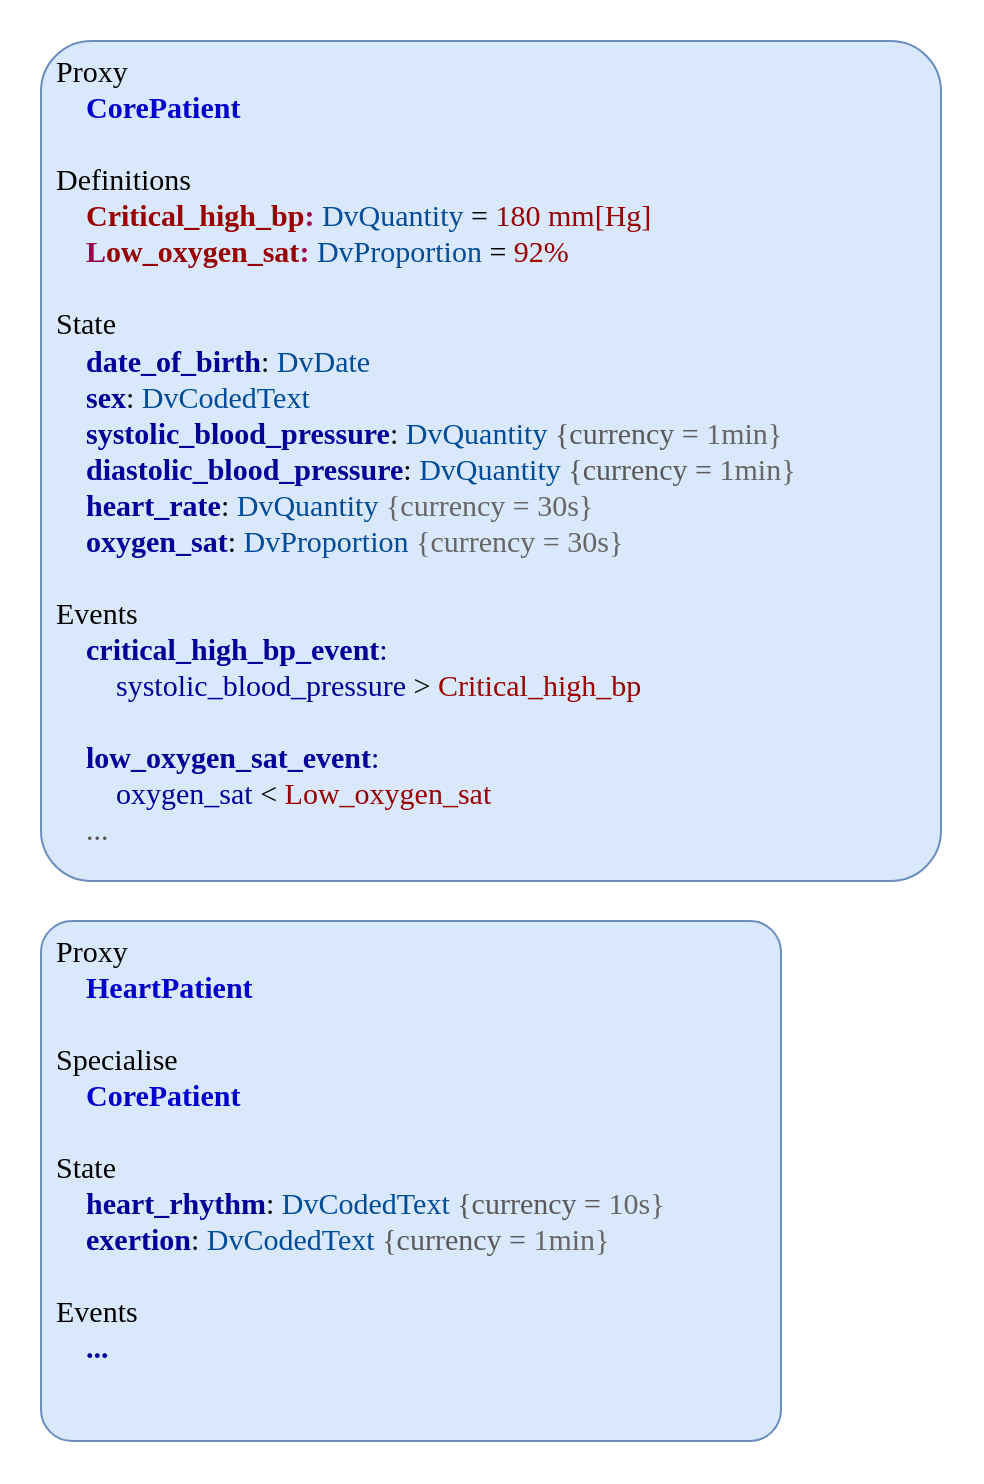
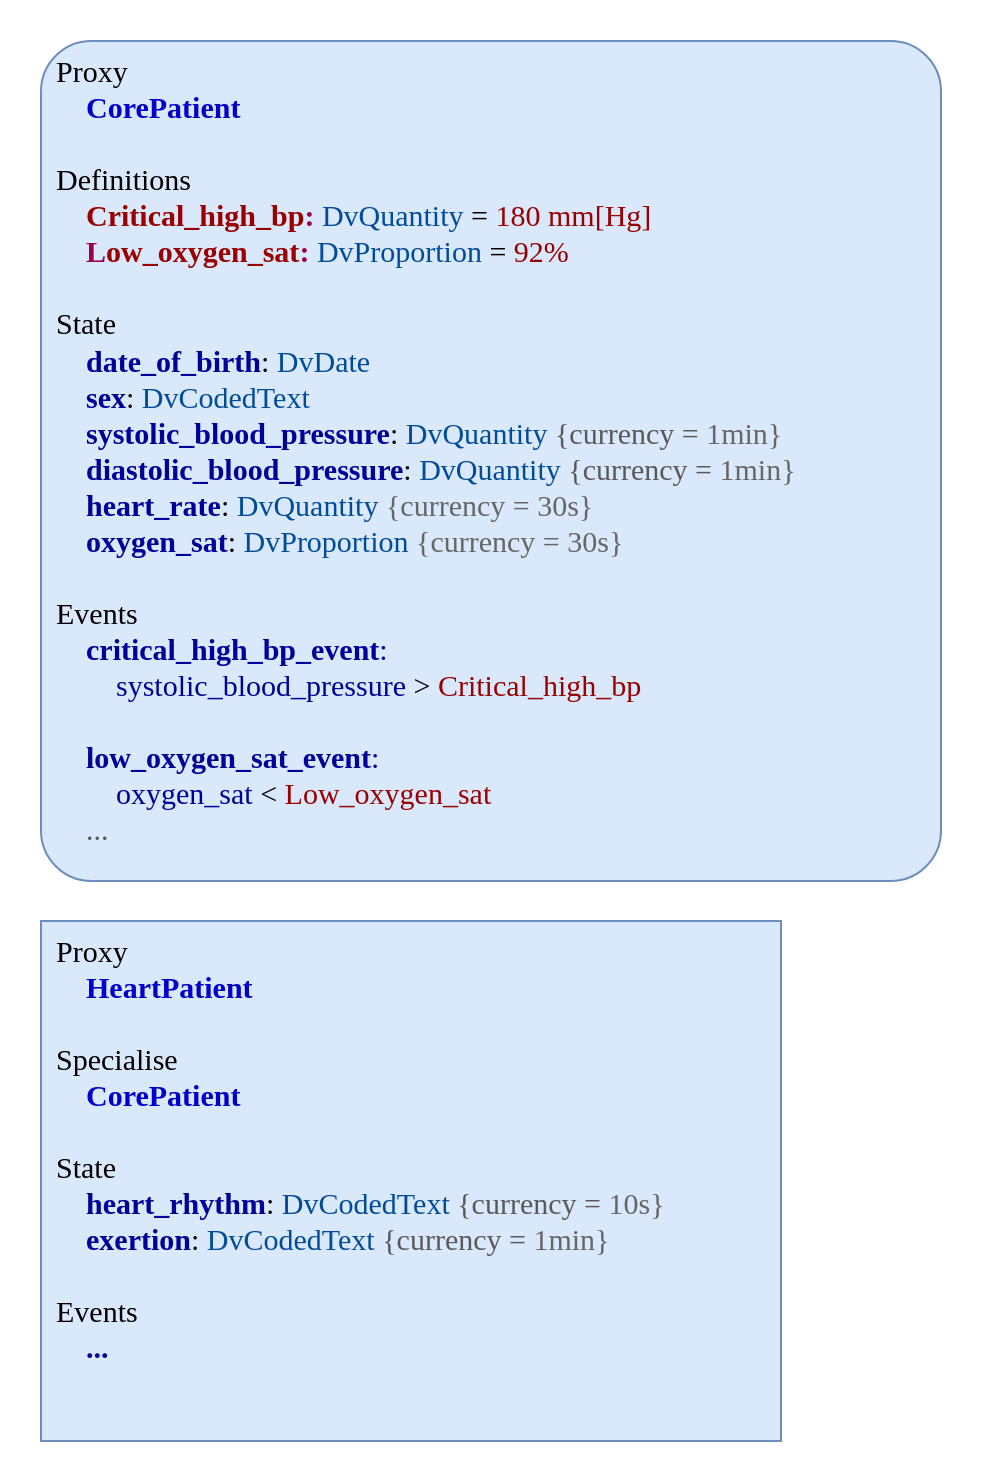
  <mxCell id="0" />
  <mxCell id="1" parent="0" />
- <mxCell id="2" value="&lt;div style=&quot;font-size: 15px&quot;&gt;&lt;font style=&quot;font-size: 15px&quot;&gt;&lt;span&gt;Proxy&lt;/span&gt;&lt;/font&gt;&lt;/div&gt;&lt;div style=&quot;font-size: 15px&quot;&gt;&lt;font style=&quot;font-size: 15px&quot;&gt;&lt;span&gt;&amp;nbsp; &amp;nbsp;&amp;nbsp;&lt;/span&gt;&lt;font style=&quot;font-size: 15px&quot;&gt;&lt;b&gt;&lt;font color=&quot;#0000cc&quot;&gt;HeartPatient&lt;/font&gt;&lt;/b&gt;&lt;font color=&quot;#004c99&quot;&gt;&amp;nbsp;&lt;/font&gt;&lt;/font&gt;&lt;/font&gt;&lt;/div&gt;&lt;div style=&quot;font-size: 15px&quot;&gt;&lt;font style=&quot;font-size: 15px&quot;&gt;&lt;font style=&quot;font-size: 15px&quot;&gt;&lt;font color=&quot;#004c99&quot;&gt;&lt;br&gt;&lt;/font&gt;&lt;/font&gt;&lt;/font&gt;&lt;/div&gt;&lt;div style=&quot;font-size: 15px&quot;&gt;Specialise&lt;/div&gt;&lt;div style=&quot;font-size: 15px&quot;&gt;&lt;font style=&quot;font-size: 15px&quot;&gt;&lt;font style=&quot;font-size: 15px&quot;&gt;&lt;font color=&quot;#004c99&quot;&gt;&amp;nbsp; &amp;nbsp;&amp;nbsp;&lt;/font&gt;&lt;b&gt;&lt;font color=&quot;#0000cc&quot;&gt;CorePatient&lt;/font&gt;&lt;/b&gt;&lt;/font&gt;&lt;/font&gt;&lt;/div&gt;&lt;div style=&quot;font-size: 15px&quot;&gt;&lt;br&gt;&lt;/div&gt;&lt;div style=&quot;font-size: 15px&quot;&gt;State&lt;/div&gt;&lt;font style=&quot;font-size: 15px&quot;&gt;&lt;span style=&quot;white-space: nowrap&quot;&gt;&lt;div style=&quot;font-weight: bold&quot;&gt;&lt;b&gt;&lt;font color=&quot;#990000&quot; style=&quot;font-size: 15px&quot;&gt;&amp;nbsp; &amp;nbsp; &lt;/font&gt;&lt;font style=&quot;font-size: 15px&quot; color=&quot;#000099&quot;&gt;heart_rhythm&lt;/font&gt;&lt;/b&gt;&lt;span style=&quot;font-weight: normal&quot;&gt;:&amp;nbsp;&lt;/span&gt;&lt;font color=&quot;#004c99&quot; style=&quot;font-weight: normal ; font-size: 15px&quot;&gt;DvCodedText&lt;/font&gt;&lt;span style=&quot;font-weight: normal&quot;&gt;&amp;nbsp;&lt;/span&gt;&lt;font color=&quot;#595959&quot; style=&quot;font-weight: normal ; font-size: 15px&quot;&gt;{currency =&amp;nbsp;&lt;/font&gt;&lt;font color=&quot;#666666&quot; style=&quot;font-weight: normal ; font-size: 15px&quot;&gt;10s}&lt;/font&gt;&lt;/div&gt;&lt;div&gt;&lt;div style=&quot;font-weight: bold&quot;&gt;&lt;b&gt;&lt;font color=&quot;#990000&quot;&gt;&amp;nbsp; &amp;nbsp; &lt;/font&gt;&lt;font color=&quot;#000099&quot;&gt;exertion&lt;/font&gt;&lt;/b&gt;&lt;span style=&quot;font-weight: normal&quot;&gt;:&amp;nbsp;&lt;/span&gt;&lt;font color=&quot;#004c99&quot; style=&quot;font-weight: normal&quot;&gt;DvCodedText&lt;/font&gt;&lt;span style=&quot;font-weight: normal&quot;&gt;&amp;nbsp;&lt;/span&gt;&lt;font color=&quot;#595959&quot; style=&quot;font-weight: normal&quot;&gt;{currency =&amp;nbsp;&lt;/font&gt;&lt;font color=&quot;#666666&quot; style=&quot;font-weight: normal&quot;&gt;1min}&lt;/font&gt;&lt;/div&gt;&lt;div style=&quot;font-weight: bold&quot;&gt;&lt;font color=&quot;#666666&quot; style=&quot;font-weight: normal&quot;&gt;&lt;br&gt;&lt;/font&gt;&lt;/div&gt;&lt;div style=&quot;font-weight: bold&quot;&gt;&lt;font style=&quot;font-weight: normal&quot;&gt;Events&lt;/font&gt;&lt;/div&gt;&lt;div&gt;&lt;font color=&quot;#666666&quot; style=&quot;font-weight: normal&quot;&gt;&amp;nbsp; &amp;nbsp; &lt;/font&gt;&lt;font color=&quot;#000099&quot;&gt;&lt;b&gt;...&lt;/b&gt;&lt;/font&gt;&lt;/div&gt;&lt;div style=&quot;font-weight: bold&quot;&gt;&lt;font color=&quot;#666666&quot; style=&quot;font-weight: normal&quot;&gt;&lt;br&gt;&lt;/font&gt;&lt;/div&gt;&lt;/div&gt;&lt;/span&gt;&lt;/font&gt;" style="rounded=1;whiteSpace=wrap;html=1;fontSize=16;arcSize=6;verticalAlign=top;fillColor=#dae8fc;strokeColor=#6c8ebf;fontFamily=Tahoma;align=left;spacingLeft=6;" parent="1" vertex="1"><mxGeometry x="20" y="460" width="370" height="260" as="geometry" /></mxCell>
+ <mxCell id="2" value="&lt;div style=&quot;font-size: 15px&quot;&gt;&lt;font style=&quot;font-size: 15px&quot;&gt;&lt;span&gt;Proxy&lt;/span&gt;&lt;/font&gt;&lt;/div&gt;&lt;div style=&quot;font-size: 15px&quot;&gt;&lt;font style=&quot;font-size: 15px&quot;&gt;&lt;span&gt;&amp;nbsp; &amp;nbsp;&amp;nbsp;&lt;/span&gt;&lt;font style=&quot;font-size: 15px&quot;&gt;&lt;b&gt;&lt;font color=&quot;#0000cc&quot;&gt;HeartPatient&lt;/font&gt;&lt;/b&gt;&lt;font color=&quot;#004c99&quot;&gt;&amp;nbsp;&lt;/font&gt;&lt;/font&gt;&lt;/font&gt;&lt;/div&gt;&lt;div style=&quot;font-size: 15px&quot;&gt;&lt;font style=&quot;font-size: 15px&quot;&gt;&lt;font style=&quot;font-size: 15px&quot;&gt;&lt;font color=&quot;#004c99&quot;&gt;&lt;br&gt;&lt;/font&gt;&lt;/font&gt;&lt;/font&gt;&lt;/div&gt;&lt;div style=&quot;font-size: 15px&quot;&gt;Specialise&lt;/div&gt;&lt;div style=&quot;font-size: 15px&quot;&gt;&lt;font style=&quot;font-size: 15px&quot;&gt;&lt;font style=&quot;font-size: 15px&quot;&gt;&lt;font color=&quot;#004c99&quot;&gt;&amp;nbsp; &amp;nbsp;&amp;nbsp;&lt;/font&gt;&lt;b&gt;&lt;font color=&quot;#0000cc&quot;&gt;CorePatient&lt;/font&gt;&lt;/b&gt;&lt;/font&gt;&lt;/font&gt;&lt;/div&gt;&lt;div style=&quot;font-size: 15px&quot;&gt;&lt;br&gt;&lt;/div&gt;&lt;div style=&quot;font-size: 15px&quot;&gt;State&lt;/div&gt;&lt;font style=&quot;font-size: 15px&quot;&gt;&lt;span style=&quot;white-space: nowrap&quot;&gt;&lt;div style=&quot;font-weight: bold&quot;&gt;&lt;b&gt;&lt;font color=&quot;#990000&quot; style=&quot;font-size: 15px&quot;&gt;&amp;nbsp; &amp;nbsp; &lt;/font&gt;&lt;font style=&quot;font-size: 15px&quot; color=&quot;#000099&quot;&gt;heart_rhythm&lt;/font&gt;&lt;/b&gt;&lt;span style=&quot;font-weight: normal&quot;&gt;:&amp;nbsp;&lt;/span&gt;&lt;font color=&quot;#004c99&quot; style=&quot;font-weight: normal ; font-size: 15px&quot;&gt;DvCodedText&lt;/font&gt;&lt;span style=&quot;font-weight: normal&quot;&gt;&amp;nbsp;&lt;/span&gt;&lt;font color=&quot;#595959&quot; style=&quot;font-weight: normal ; font-size: 15px&quot;&gt;{currency =&amp;nbsp;&lt;/font&gt;&lt;font color=&quot;#666666&quot; style=&quot;font-weight: normal ; font-size: 15px&quot;&gt;10s}&lt;/font&gt;&lt;/div&gt;&lt;div&gt;&lt;div style=&quot;font-weight: bold&quot;&gt;&lt;b&gt;&lt;font color=&quot;#990000&quot;&gt;&amp;nbsp; &amp;nbsp; &lt;/font&gt;&lt;font color=&quot;#000099&quot;&gt;exertion&lt;/font&gt;&lt;/b&gt;&lt;span style=&quot;font-weight: normal&quot;&gt;:&amp;nbsp;&lt;/span&gt;&lt;font color=&quot;#004c99&quot; style=&quot;font-weight: normal&quot;&gt;DvCodedText&lt;/font&gt;&lt;span style=&quot;font-weight: normal&quot;&gt;&amp;nbsp;&lt;/span&gt;&lt;font color=&quot;#595959&quot; style=&quot;font-weight: normal&quot;&gt;{currency =&amp;nbsp;&lt;/font&gt;&lt;font color=&quot;#666666&quot; style=&quot;font-weight: normal&quot;&gt;1min}&lt;/font&gt;&lt;/div&gt;&lt;div style=&quot;font-weight: bold&quot;&gt;&lt;font color=&quot;#666666&quot; style=&quot;font-weight: normal&quot;&gt;&lt;br&gt;&lt;/font&gt;&lt;/div&gt;&lt;div style=&quot;font-weight: bold&quot;&gt;&lt;font style=&quot;font-weight: normal&quot;&gt;Events&lt;/font&gt;&lt;/div&gt;&lt;div&gt;&lt;font color=&quot;#666666&quot; style=&quot;font-weight: normal&quot;&gt;&amp;nbsp; &amp;nbsp; &lt;/font&gt;&lt;font color=&quot;#000099&quot;&gt;&lt;b&gt;...&lt;/b&gt;&lt;/font&gt;&lt;/div&gt;&lt;div style=&quot;font-weight: bold&quot;&gt;&lt;font color=&quot;#666666&quot; style=&quot;font-weight: normal&quot;&gt;&lt;br&gt;&lt;/font&gt;&lt;/div&gt;&lt;/div&gt;&lt;/span&gt;&lt;/font&gt;" style="whiteSpace=wrap;html=1;fontSize=16;arcSize=6;verticalAlign=top;fillColor=#dae8fc;strokeColor=#6c8ebf;fontFamily=Tahoma;align=left;spacingLeft=6;rounded=0;" parent="1" vertex="1"><mxGeometry x="20" y="460" width="370" height="260" as="geometry" /></mxCell>
  <mxCell id="3" value="&lt;font style=&quot;font-size: 14px&quot;&gt;&lt;br&gt;&lt;/font&gt;" style="text;html=1;align=left;verticalAlign=middle;resizable=0;points=[];autosize=1;fontSize=12;fontFamily=Tahoma;" parent="1" vertex="1"><mxGeometry x="380" y="355.5" width="20" height="20" as="geometry" /></mxCell>
  <mxCell id="4" value="&lt;div style=&quot;font-size: 15px&quot;&gt;&lt;font style=&quot;font-size: 15px&quot;&gt;&lt;span&gt;Proxy&lt;/span&gt;&lt;/font&gt;&lt;/div&gt;&lt;div style=&quot;font-size: 15px&quot;&gt;&lt;font style=&quot;font-size: 15px&quot;&gt;&lt;font style=&quot;font-size: 15px&quot;&gt;&amp;nbsp; &amp;nbsp;&amp;nbsp;&lt;b&gt;&lt;font color=&quot;#0000cc&quot;&gt;CorePatient&lt;/font&gt;&lt;/b&gt;&lt;/font&gt;&lt;/font&gt;&lt;/div&gt;&lt;div style=&quot;font-size: 15px&quot;&gt;&lt;font style=&quot;font-size: 15px&quot;&gt;&lt;font style=&quot;font-size: 15px&quot;&gt;&lt;b style=&quot;color: rgb(153 , 0 , 77)&quot;&gt;&lt;br&gt;&lt;/b&gt;&lt;/font&gt;&lt;/font&gt;&lt;/div&gt;&lt;div style=&quot;font-size: 15px&quot;&gt;&lt;font style=&quot;font-size: 15px&quot;&gt;&lt;font style=&quot;font-size: 15px&quot;&gt;Definitions&lt;/font&gt;&lt;/font&gt;&lt;/div&gt;&lt;div style=&quot;font-size: 15px&quot;&gt;&lt;font style=&quot;font-size: 15px&quot;&gt;&lt;font style=&quot;font-size: 15px&quot;&gt;&lt;b style=&quot;color: rgb(153 , 0 , 77)&quot;&gt;&amp;nbsp; &amp;nbsp; &lt;/b&gt;&lt;b&gt;&lt;font color=&quot;#990000&quot;&gt;Critical_high_bp&lt;/font&gt;&lt;/b&gt;&lt;b style=&quot;color: rgb(153 , 0 , 77)&quot;&gt;: &lt;/b&gt;&lt;font color=&quot;#004c99&quot;&gt;DvQuantity&lt;/font&gt;&lt;font color=&quot;#000099&quot;&gt; &lt;/font&gt;=&lt;font color=&quot;#000099&quot;&gt; &lt;/font&gt;&lt;font color=&quot;#990000&quot;&gt;180 mm[Hg]&lt;/font&gt;&lt;/font&gt;&lt;/font&gt;&lt;/div&gt;&lt;div style=&quot;font-size: 15px&quot;&gt;&lt;font style=&quot;font-size: 15px&quot;&gt;&lt;font style=&quot;font-size: 15px&quot;&gt;&lt;div&gt;&lt;b style=&quot;color: rgb(153 , 0 , 77)&quot;&gt;&amp;nbsp; &amp;nbsp; L&lt;/b&gt;&lt;b&gt;&lt;font color=&quot;#990000&quot;&gt;ow_oxygen_sat&lt;/font&gt;&lt;/b&gt;&lt;b style=&quot;color: rgb(153 , 0 , 77)&quot;&gt;:&amp;nbsp;&lt;/b&gt;&lt;font color=&quot;#004c99&quot;&gt;DvProportion&lt;/font&gt;&lt;font color=&quot;#000099&quot;&gt;&amp;nbsp;&lt;/font&gt;=&lt;font color=&quot;#000099&quot;&gt;&amp;nbsp;&lt;/font&gt;&lt;font color=&quot;#990000&quot;&gt;92%&lt;/font&gt;&lt;/div&gt;&lt;div&gt;&lt;font color=&quot;#990000&quot;&gt;&lt;br&gt;&lt;/font&gt;&lt;/div&gt;&lt;/font&gt;&lt;/font&gt;&lt;/div&gt;&lt;div style=&quot;font-size: 15px&quot;&gt;State&lt;/div&gt;&lt;font style=&quot;font-size: 15px&quot;&gt;&lt;b style=&quot;white-space: nowrap&quot;&gt;&lt;font color=&quot;#990000&quot;&gt;&amp;nbsp; &amp;nbsp; &lt;/font&gt;&lt;font color=&quot;#000099&quot;&gt;date_of_birth&lt;/font&gt;&lt;/b&gt;&lt;span style=&quot;white-space: nowrap&quot;&gt;:&amp;nbsp;&lt;/span&gt;&lt;font color=&quot;#004c99&quot; style=&quot;white-space: nowrap&quot;&gt;DvDate&lt;/font&gt;&lt;b style=&quot;white-space: nowrap&quot;&gt;&lt;div&gt;&lt;b&gt;&lt;font color=&quot;#990000&quot;&gt;&amp;nbsp; &amp;nbsp; &lt;/font&gt;&lt;font color=&quot;#000099&quot;&gt;sex&lt;/font&gt;&lt;/b&gt;&lt;span style=&quot;font-weight: 400&quot;&gt;:&amp;nbsp;&lt;/span&gt;&lt;font color=&quot;#004c99&quot; style=&quot;font-weight: 400&quot;&gt;DvCodedText&lt;/font&gt;&lt;/div&gt;&lt;div&gt;&lt;b&gt;&lt;font color=&quot;#990000&quot; style=&quot;font-size: 15px&quot;&gt;&amp;nbsp; &amp;nbsp; &lt;/font&gt;&lt;font style=&quot;font-size: 15px&quot; color=&quot;#000099&quot;&gt;systolic_blood_pressure&lt;/font&gt;&lt;/b&gt;&lt;span style=&quot;font-weight: normal&quot;&gt;:&amp;nbsp;&lt;/span&gt;&lt;font color=&quot;#004c99&quot; style=&quot;font-weight: normal ; font-size: 15px&quot;&gt;DvQuantity&lt;/font&gt;&lt;span style=&quot;font-weight: normal&quot;&gt;&amp;nbsp;&lt;/span&gt;&lt;font color=&quot;#595959&quot; style=&quot;font-weight: normal ; font-size: 15px&quot;&gt;{currency =&amp;nbsp;&lt;/font&gt;&lt;font color=&quot;#666666&quot; style=&quot;font-weight: normal ; font-size: 15px&quot;&gt;1min}&lt;/font&gt;&lt;/div&gt;&lt;div&gt;&lt;b&gt;&lt;font color=&quot;#990000&quot;&gt;&amp;nbsp; &amp;nbsp; &lt;/font&gt;&lt;font color=&quot;#000099&quot;&gt;diastolic_blood_pressure&lt;/font&gt;&lt;/b&gt;&lt;span style=&quot;font-weight: normal&quot;&gt;:&amp;nbsp;&lt;/span&gt;&lt;font color=&quot;#004c99&quot; style=&quot;font-weight: normal&quot;&gt;DvQuantity&lt;/font&gt;&lt;span style=&quot;font-weight: normal&quot;&gt;&amp;nbsp;&lt;/span&gt;&lt;font color=&quot;#595959&quot; style=&quot;font-weight: normal&quot;&gt;{currency =&amp;nbsp;&lt;/font&gt;&lt;font color=&quot;#666666&quot; style=&quot;font-weight: normal&quot;&gt;1min}&lt;/font&gt;&lt;span style=&quot;font-weight: normal&quot;&gt;&lt;br&gt;&lt;/span&gt;&lt;/div&gt;&lt;/b&gt;&lt;font style=&quot;white-space: nowrap ; font-size: 15px&quot;&gt;&lt;div&gt;&lt;font style=&quot;font-size: 15px&quot;&gt;&lt;b&gt;&lt;font color=&quot;#990000&quot;&gt;&amp;nbsp; &amp;nbsp; &lt;/font&gt;&lt;font color=&quot;#000099&quot;&gt;heart_rate&lt;/font&gt;&lt;/b&gt;&lt;/font&gt;&lt;span style=&quot;color: rgb(0 , 0 , 0)&quot;&gt;:&amp;nbsp;&lt;/span&gt;&lt;font color=&quot;#004c99&quot; style=&quot;font-size: 15px&quot;&gt;DvQuantity&lt;/font&gt;&lt;span style=&quot;color: rgb(0 , 0 , 0)&quot;&gt;&amp;nbsp;&lt;/span&gt;&lt;font style=&quot;font-size: 15px&quot; color=&quot;#666666&quot;&gt;{currency = 30s}&lt;/font&gt;&lt;/div&gt;&lt;div&gt;&lt;b&gt;&lt;font color=&quot;#990000&quot;&gt;&amp;nbsp; &amp;nbsp;&amp;nbsp;&lt;/font&gt;&lt;font color=&quot;#000099&quot;&gt;oxygen_sat&lt;/font&gt;&lt;/b&gt;:&amp;nbsp;&lt;font color=&quot;#004c99&quot;&gt;DvProportion&lt;/font&gt;&amp;nbsp;&lt;font color=&quot;#666666&quot;&gt;{currency = 30s}&lt;/font&gt;&lt;font style=&quot;font-size: 15px&quot; color=&quot;#666666&quot;&gt;&lt;br&gt;&lt;/font&gt;&lt;/div&gt;&lt;div&gt;&lt;font color=&quot;#666666&quot;&gt;&lt;br&gt;&lt;/font&gt;&lt;/div&gt;&lt;div&gt;&lt;div style=&quot;font-weight: bold&quot;&gt;&lt;font style=&quot;font-weight: normal&quot;&gt;Events&lt;/font&gt;&lt;/div&gt;&lt;div&gt;&lt;font color=&quot;#666666&quot;&gt;&amp;nbsp; &amp;nbsp;&amp;nbsp;&lt;/font&gt;&lt;font color=&quot;#000099&quot;&gt;&lt;b&gt;critical_high_bp_event&lt;/b&gt;:&lt;/font&gt;&lt;/div&gt;&lt;div&gt;&lt;font color=&quot;#666666&quot;&gt;&amp;nbsp; &amp;nbsp; &amp;nbsp; &amp;nbsp;&amp;nbsp;&lt;/font&gt;&lt;font color=&quot;#000099&quot;&gt;systolic_blood_pressure&lt;/font&gt;&lt;font color=&quot;#666666&quot;&gt;&amp;nbsp;&lt;/font&gt;&amp;gt;&lt;font color=&quot;#666666&quot;&gt;&amp;nbsp;&lt;/font&gt;&lt;font color=&quot;#990000&quot;&gt;Critical_high_bp&lt;/font&gt;&lt;/div&gt;&lt;/div&gt;&lt;div&gt;&lt;font color=&quot;#990000&quot;&gt;&lt;br&gt;&lt;/font&gt;&lt;/div&gt;&lt;div&gt;&lt;font color=&quot;#666666&quot;&gt;&amp;nbsp; &amp;nbsp;&amp;nbsp;&lt;/font&gt;&lt;font color=&quot;#000099&quot;&gt;&lt;b&gt;low_oxygen_sat_event&lt;/b&gt;:&lt;/font&gt;&lt;/div&gt;&lt;div&gt;&lt;font color=&quot;#666666&quot;&gt;&amp;nbsp; &amp;nbsp; &amp;nbsp; &amp;nbsp;&amp;nbsp;&lt;/font&gt;&lt;font color=&quot;#000099&quot;&gt;oxygen_sat&lt;/font&gt;&lt;font color=&quot;#666666&quot;&gt;&amp;nbsp;&lt;/font&gt;&lt;span&gt;&amp;lt;&lt;/span&gt;&lt;font color=&quot;#666666&quot;&gt;&amp;nbsp;&lt;/font&gt;&lt;font color=&quot;#990000&quot;&gt;Low_oxygen_sat&lt;/font&gt;&lt;/div&gt;&lt;div&gt;&lt;font color=&quot;#595959&quot;&gt;&amp;nbsp; &amp;nbsp; ...&lt;/font&gt;&lt;/div&gt;&lt;/font&gt;&lt;/font&gt;" style="rounded=1;whiteSpace=wrap;html=1;fontSize=16;arcSize=6;verticalAlign=top;fillColor=#dae8fc;strokeColor=#6c8ebf;fontFamily=Tahoma;align=left;spacingLeft=6;" parent="1" vertex="1"><mxGeometry x="20" y="20" width="450" height="420" as="geometry" /></mxCell>
